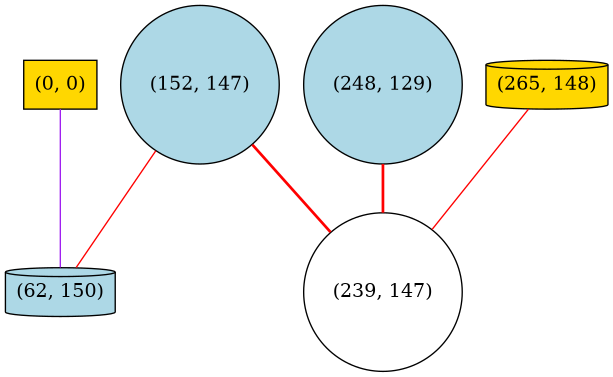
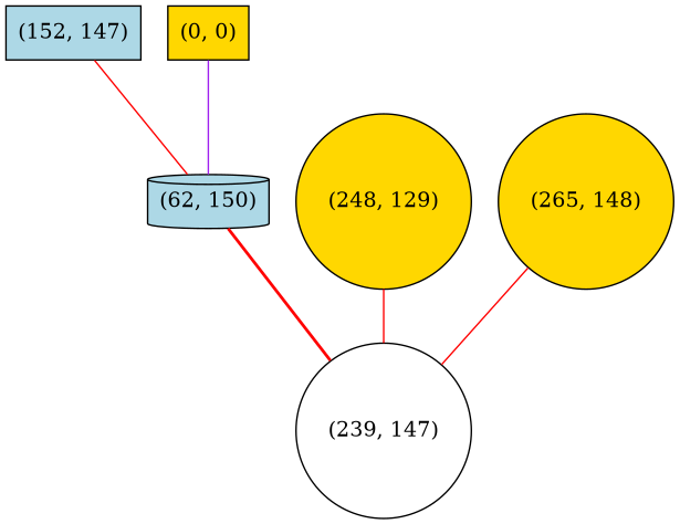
  graph {
    node [fillcolor=gold shape=box style=filled]
    edge [color=red style=solid weight=1]
-   "(152, 147)" [fillcolor=lightblue shape=circle]
+   "(152, 147)" [fillcolor=lightblue]
    "(62, 150)" [fillcolor=lightblue shape=cylinder]
    "(239, 147)" [fillcolor=white shape=circle]
-   "(248, 129)" [fillcolor=lightblue shape=circle]
+   "(248, 129)" [shape=circle]
    "(0, 0)"
-   "(265, 148)" [shape=cylinder]
+   "(265, 148)" [shape=circle]
    "(152, 147)" -- "(62, 150)"
-   "(152, 147)" -- "(239, 147)" [style=bold]
-   "(248, 129)" -- "(239, 147)" [style=bold]
+   "(62, 150)" -- "(239, 147)" [style=bold]
+   "(248, 129)" -- "(239, 147)"
    "(0, 0)" -- "(62, 150)" [color=purple weight=4]
    "(265, 148)" -- "(239, 147)"
  }
